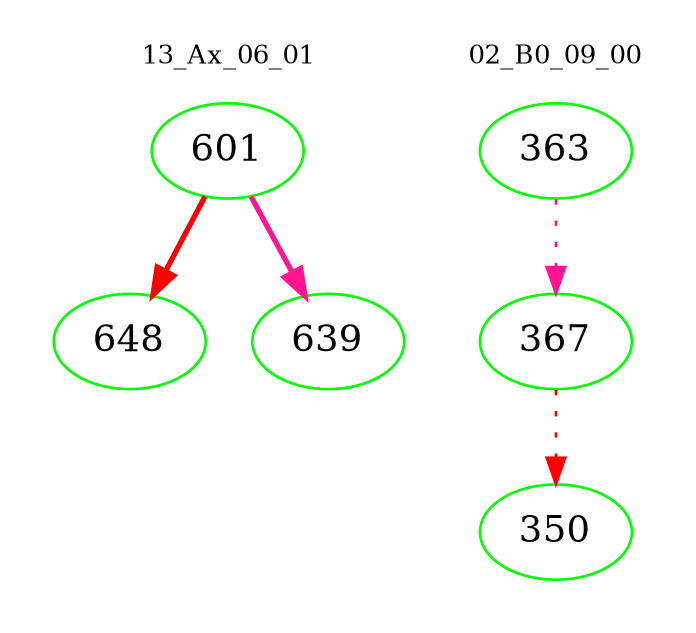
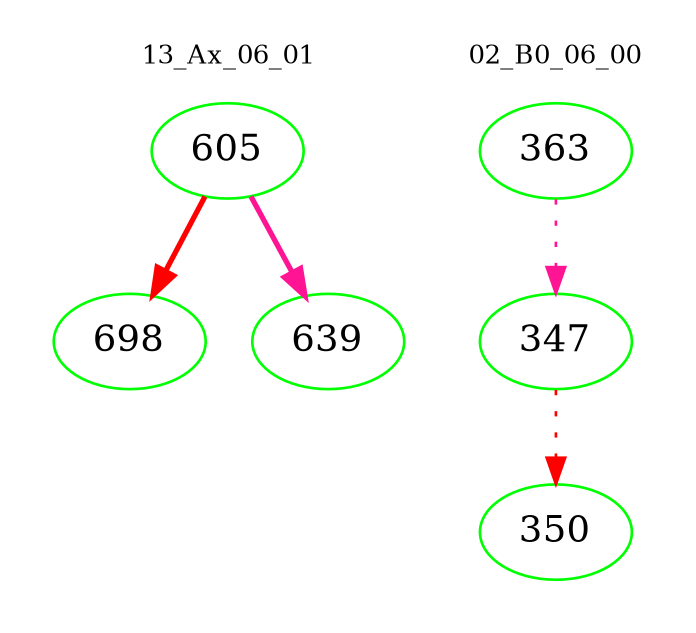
  digraph {
    node [color=green]
    edge [color=red style=bold]
-   n1 [label=601]
-   n2 [label=648]
+   n1 [label=605]
+   n2 [label=698]
    n3 [label=639]
-   n4 [label=367]
+   n4 [label=347]
    n5 [label=363]
    n6 [label=350]
    subgraph cluster_1 {
      color=white
      fontsize=10
      label="13_Ax_06_01"
      n1
      n2
      n3
    }
    subgraph cluster_2 {
      color=white
      fontsize=10
-     label="02_B0_09_00"
+     label="02_B0_06_00"
      n4
      n5
      n6
    }
    n1 -> n2
    n1 -> n3 [color=deeppink]
    n4 -> n6 [style=dotted]
    n5 -> n4 [color=deeppink style=dotted]
  }
